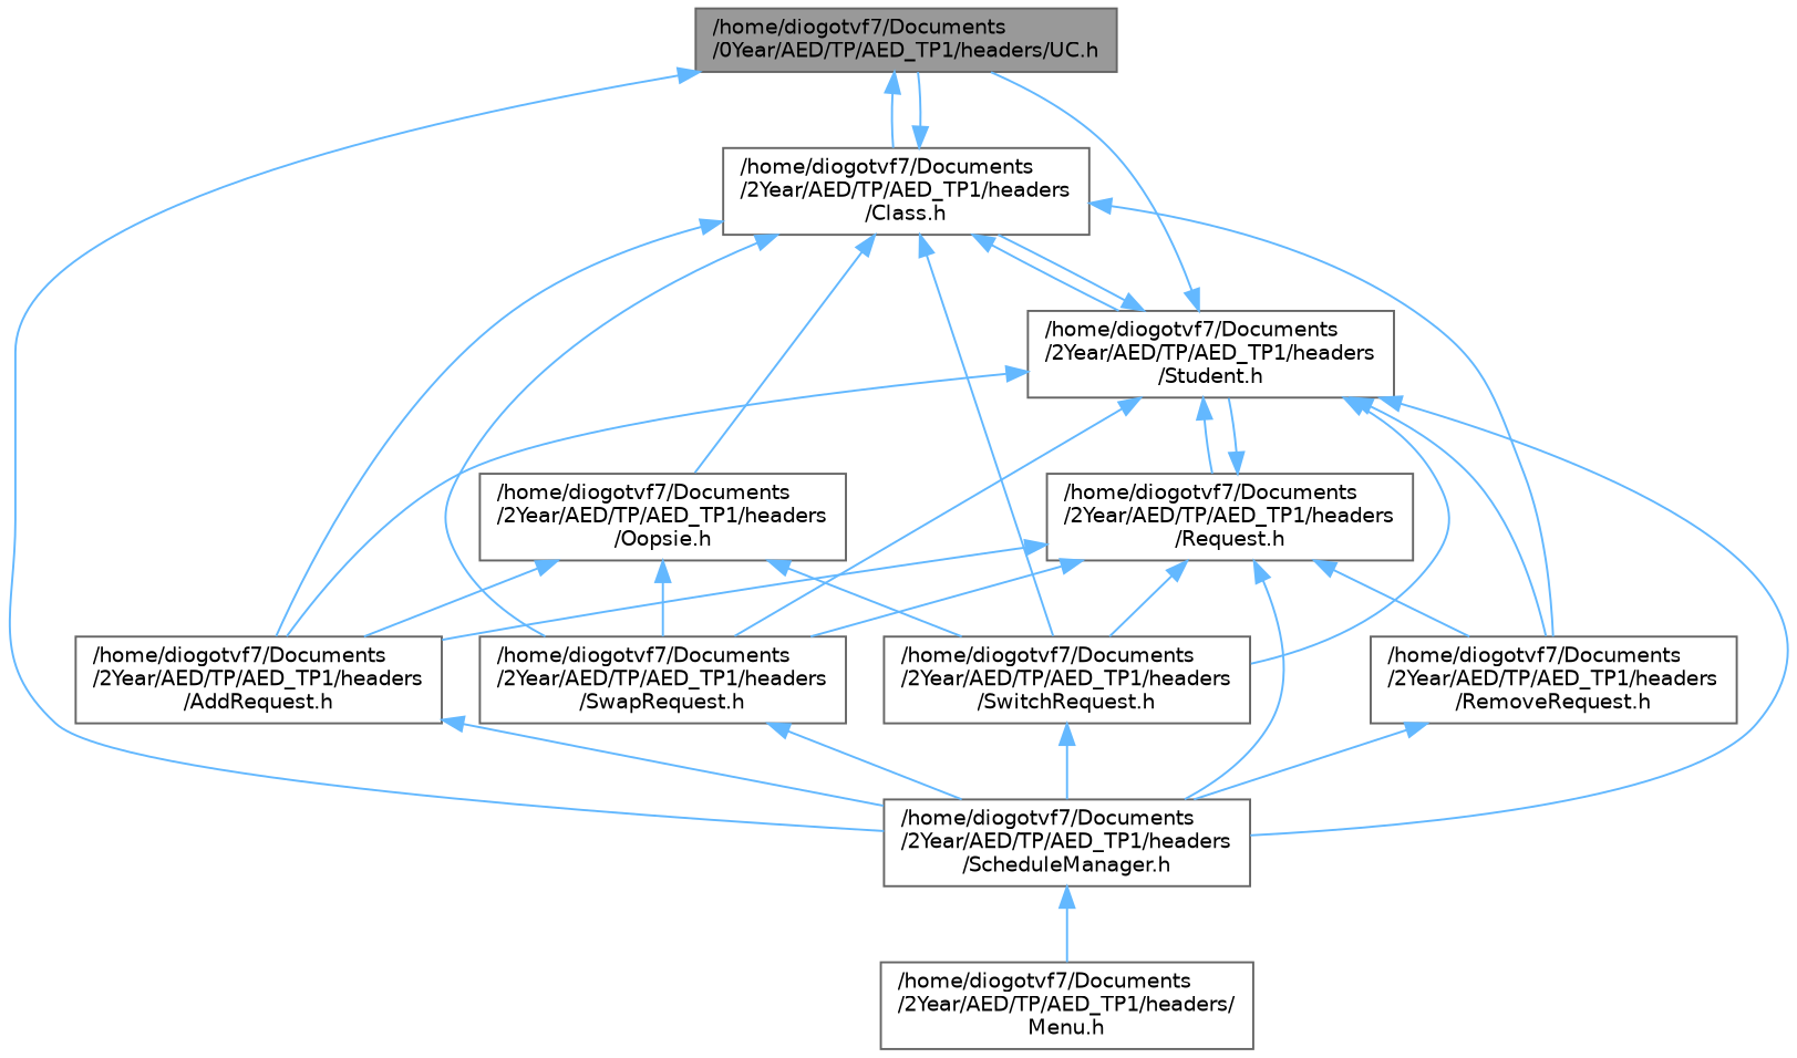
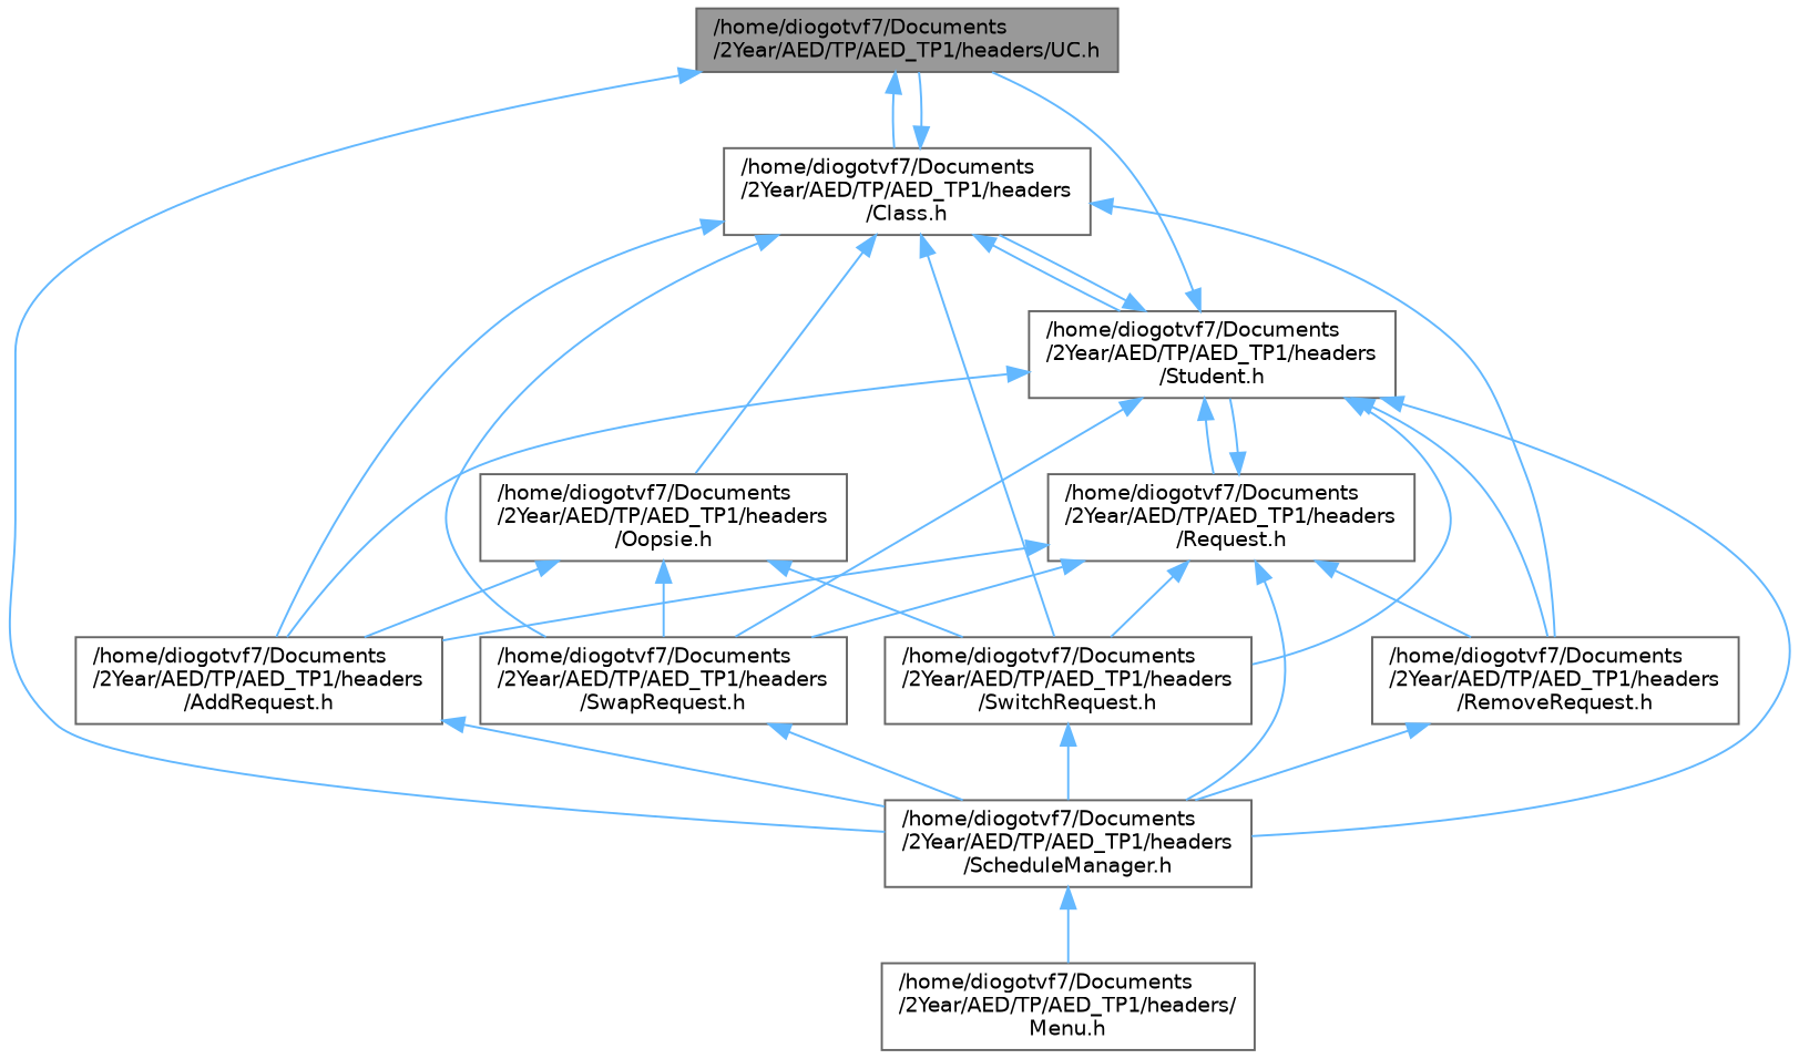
  digraph {
    node [color=grey40 fillcolor=white fontname=Helvetica fontsize=10 shape=box style=filled]
    edge [color=steelblue1 dir=back fontname=Helvetica fontsize=10 labelfontname=Helvetica labelfontsize=10 style=solid]
-   n1 [color=gray40 fillcolor=grey60 fontcolor=black height=0.2 label="/home/diogotvf7/Documents\l/0Year/AED/TP/AED_TP1/headers/UC.h" width=0.4]
+   n1 [color=gray40 fillcolor=grey60 fontcolor=black height=0.2 label="/home/diogotvf7/Documents\l/2Year/AED/TP/AED_TP1/headers/UC.h" width=0.4]
    n2 [height=0.2 label="/home/diogotvf7/Documents\l/2Year/AED/TP/AED_TP1/headers\l/Class.h" width=0.4]
    n3 [height=0.2 label="/home/diogotvf7/Documents\l/2Year/AED/TP/AED_TP1/headers\l/ScheduleManager.h" width=0.4]
    n4 [height=0.2 label="/home/diogotvf7/Documents\l/2Year/AED/TP/AED_TP1/headers\l/AddRequest.h" width=0.4]
    n5 [height=0.2 label="/home/diogotvf7/Documents\l/2Year/AED/TP/AED_TP1/headers\l/Oopsie.h" width=0.4]
    n6 [height=0.2 label="/home/diogotvf7/Documents\l/2Year/AED/TP/AED_TP1/headers\l/SwapRequest.h" width=0.4]
    n7 [height=0.2 label="/home/diogotvf7/Documents\l/2Year/AED/TP/AED_TP1/headers\l/SwitchRequest.h" width=0.4]
    n8 [height=0.2 label="/home/diogotvf7/Documents\l/2Year/AED/TP/AED_TP1/headers\l/RemoveRequest.h" width=0.4]
    n9 [height=0.2 label="/home/diogotvf7/Documents\l/2Year/AED/TP/AED_TP1/headers\l/Student.h" width=0.4]
    n10 [height=0.2 label="/home/diogotvf7/Documents\l/2Year/AED/TP/AED_TP1/headers/\lMenu.h" width=0.4]
    n11 [height=0.2 label="/home/diogotvf7/Documents\l/2Year/AED/TP/AED_TP1/headers\l/Request.h" width=0.4]
    n1 -> n2
    n1 -> n3
    n2 -> n1
    n2 -> n4
    n2 -> n5
    n2 -> n6
    n2 -> n7
    n2 -> n8
    n2 -> n9
    n3 -> n10
    n4 -> n3
    n5 -> n4
    n5 -> n6
    n5 -> n7
    n6 -> n3
    n7 -> n3
    n8 -> n3
    n9 -> n1
    n9 -> n2
    n9 -> n3
    n9 -> n4
    n9 -> n6
    n9 -> n7
    n9 -> n8
    n9 -> n11
    n11 -> n3
    n11 -> n4
    n11 -> n6
    n11 -> n7
    n11 -> n8
    n11 -> n9
  }
